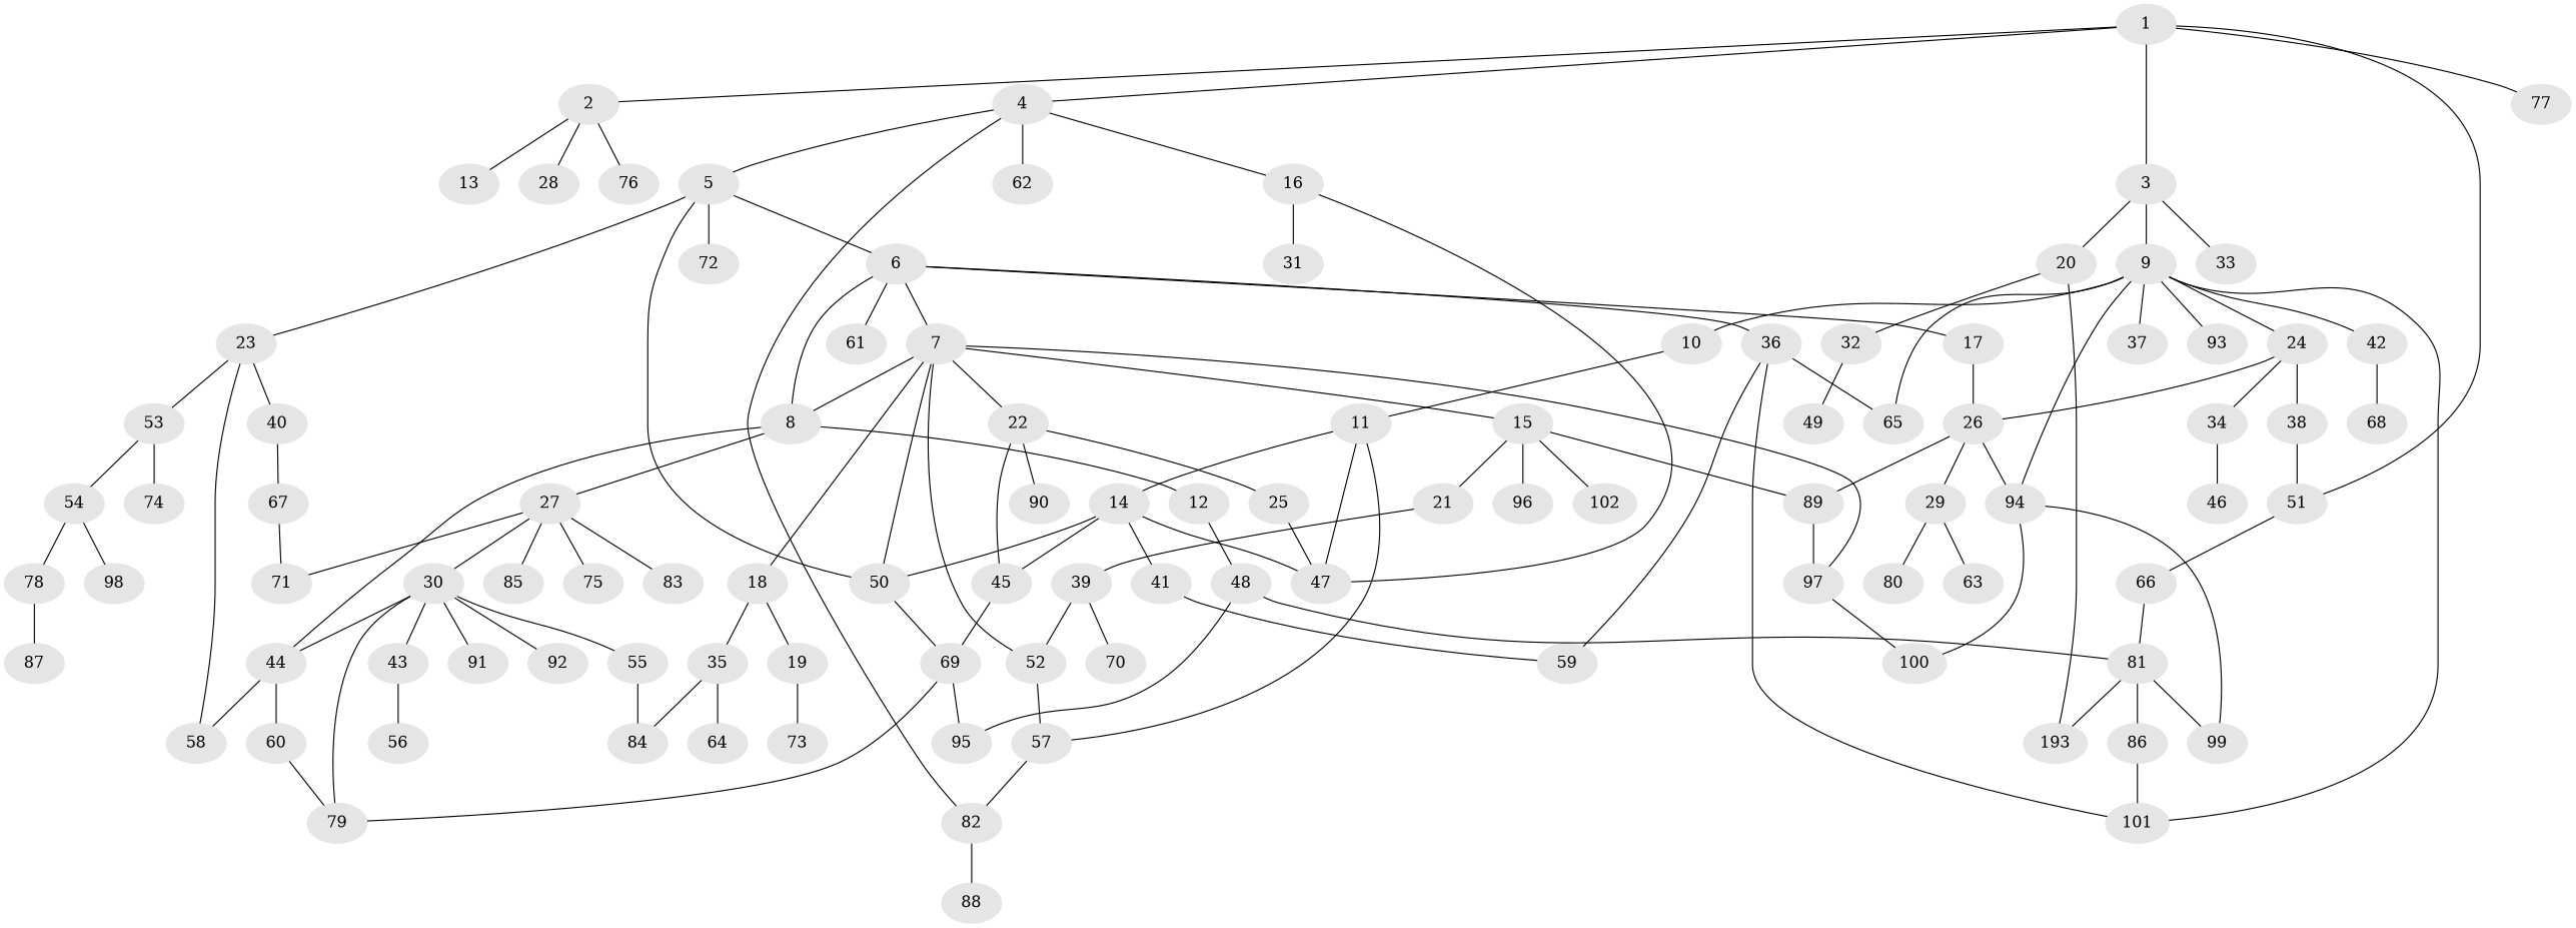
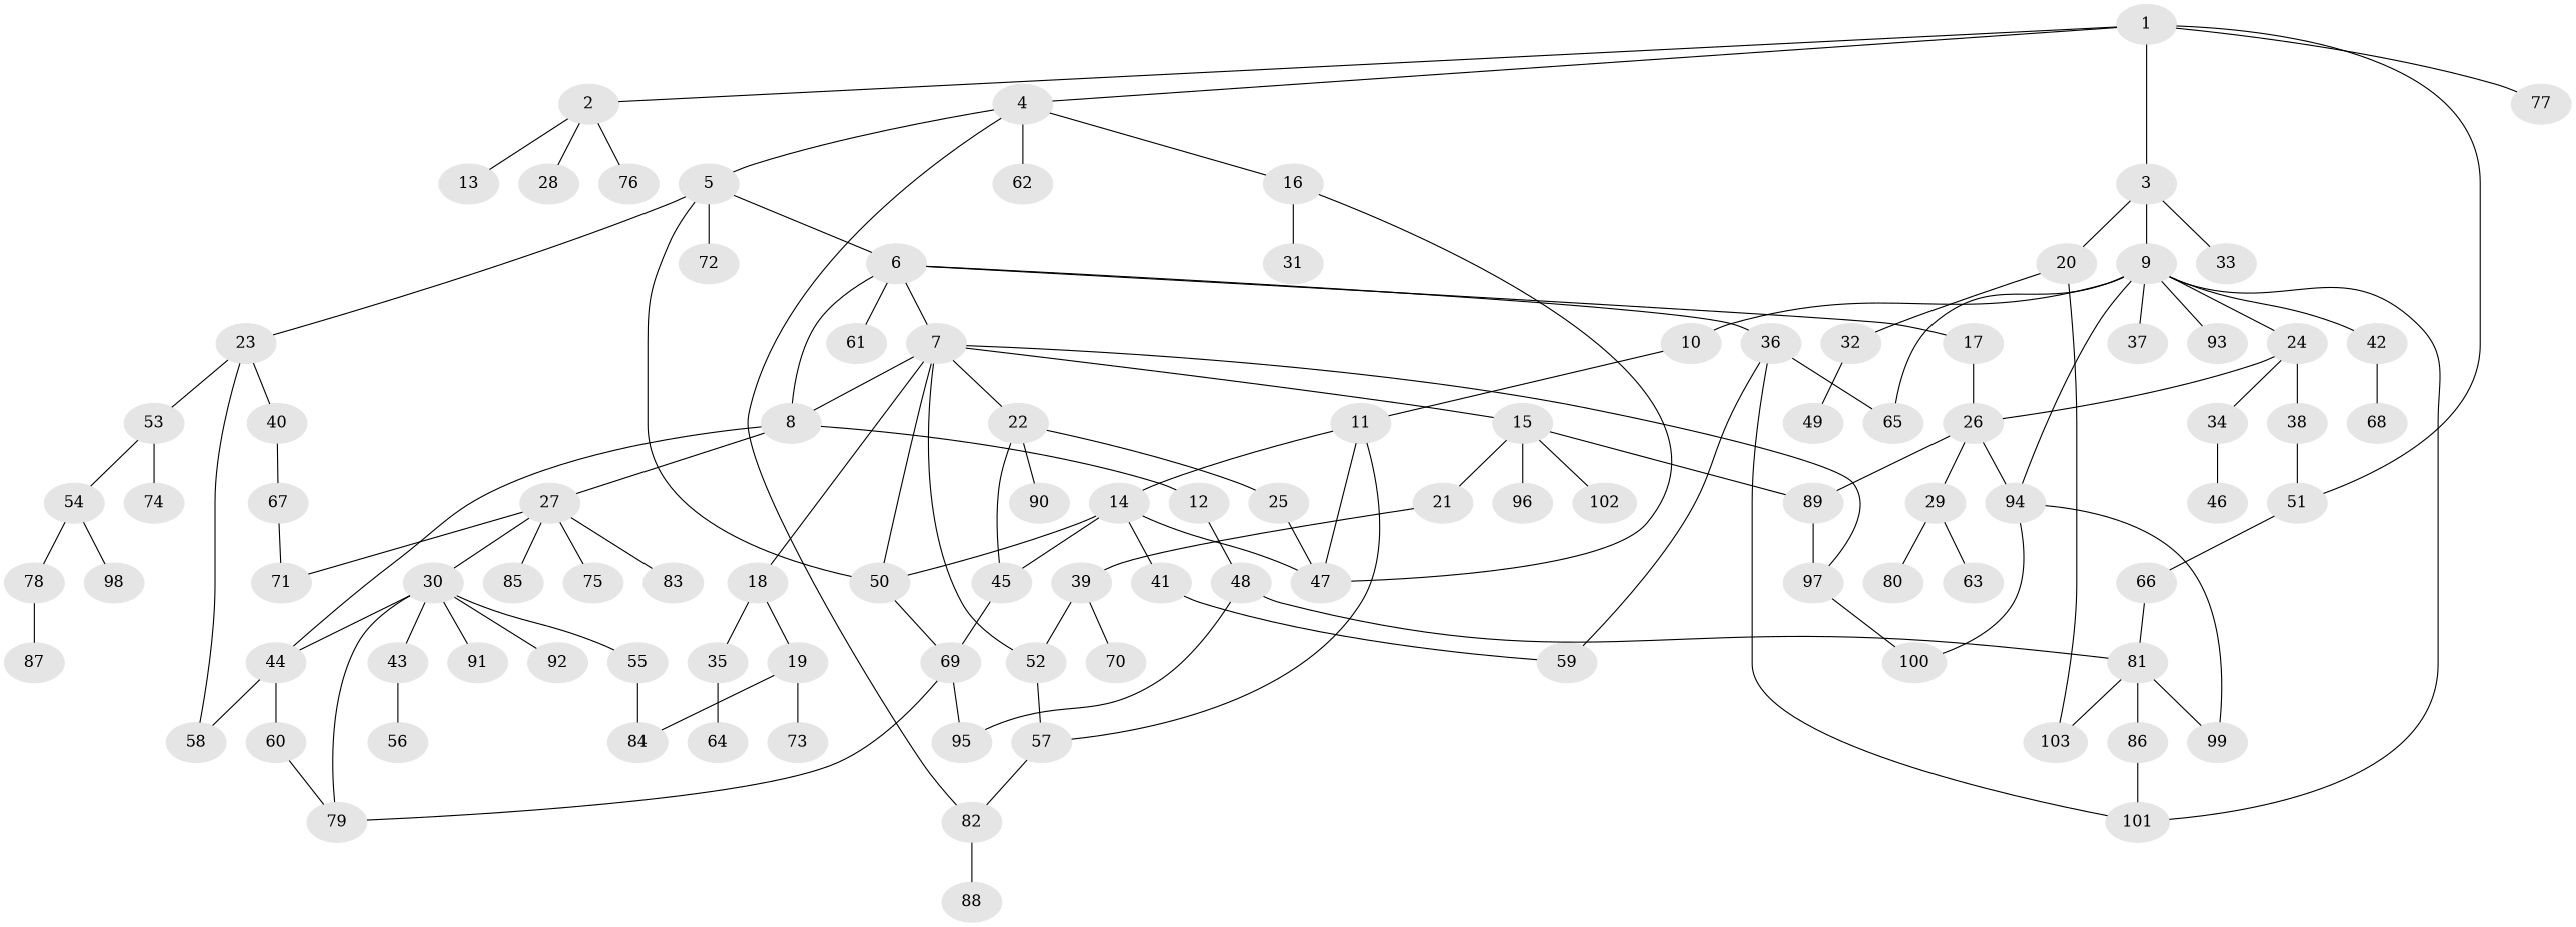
  graph {
    node [color=gray90 style=filled]
    1
    2
    3
    4
    51
    77
    13
    28
    76
    9
    20
    33
    5
    16
    62
    82
    66
    10
    24
    37
    42
    65
    94
    101
    93
    32
-   103 [label=193]
+   103
    6
    23
    50
    72
    47
    31
    88
    7
    8
    17
    36
    61
    40
    53
    58
    69
    15
    18
    22
    52
    97
    12
    27
    44
    26
    59
    21
    89
    96
    102
    19
    35
    45
    25
    90
    57
    100
    48
    30
    71
    75
    83
    85
    60
    11
    34
    38
    68
    99
    14
    41
    81
    95
    39
    29
    73
    64
    84
    49
    70
    67
    54
    74
    46
    63
    80
    43
    55
    79
    91
    92
    56
    78
    87
    86
    98
    1 -- 2
    1 -- 3
    1 -- 4
    1 -- 51
    1 -- 77
    2 -- 13
    2 -- 28
    2 -- 76
    3 -- 9
    3 -- 20
    3 -- 33
    4 -- 5
    4 -- 16
    4 -- 62
    4 -- 82
    51 -- 66
    9 -- 10
    9 -- 24
    9 -- 37
    9 -- 42
    9 -- 65
    9 -- 94
    9 -- 101
    9 -- 93
    20 -- 32
    20 -- 103
    5 -- 6
    5 -- 23
    5 -- 50
    5 -- 72
    16 -- 47
    16 -- 31
    82 -- 88
    66 -- 81
    10 -- 11
    24 -- 26
    24 -- 34
    24 -- 38
    42 -- 68
    94 -- 100
    94 -- 99
    32 -- 49
    6 -- 7
    6 -- 8
    6 -- 17
    6 -- 36
    6 -- 61
    23 -- 40
    23 -- 53
    23 -- 58
    50 -- 69
    7 -- 50
    7 -- 8
    7 -- 15
    7 -- 18
    7 -- 22
    7 -- 52
    7 -- 97
    8 -- 12
    8 -- 27
    8 -- 44
    17 -- 26
    36 -- 65
    36 -- 101
    36 -- 59
    40 -- 67
    53 -- 54
    53 -- 74
    69 -- 95
    69 -- 79
    15 -- 21
    15 -- 89
    15 -- 96
    15 -- 102
    18 -- 19
    18 -- 35
    22 -- 45
    22 -- 25
    22 -- 90
    52 -- 57
    97 -- 100
    12 -- 48
    27 -- 30
    27 -- 71
    27 -- 75
    27 -- 83
    27 -- 85
    44 -- 58
    44 -- 60
    26 -- 94
    26 -- 89
    26 -- 29
    21 -- 39
    89 -- 97
    19 -- 73
    35 -- 64
-   35 -- 84
+   19 -- 84
    45 -- 69
    25 -- 47
    57 -- 82
    48 -- 81
    48 -- 95
    30 -- 44
    30 -- 43
    30 -- 55
    30 -- 79
    30 -- 91
    30 -- 92
    60 -- 79
    11 -- 47
    11 -- 57
    11 -- 14
    34 -- 46
    38 -- 51
    14 -- 50
    14 -- 47
    14 -- 45
    14 -- 41
    41 -- 59
    81 -- 103
    81 -- 99
    81 -- 86
    39 -- 52
    39 -- 70
    29 -- 63
    29 -- 80
    67 -- 71
    54 -- 78
    54 -- 98
    43 -- 56
    55 -- 84
    78 -- 87
    86 -- 101
  }
